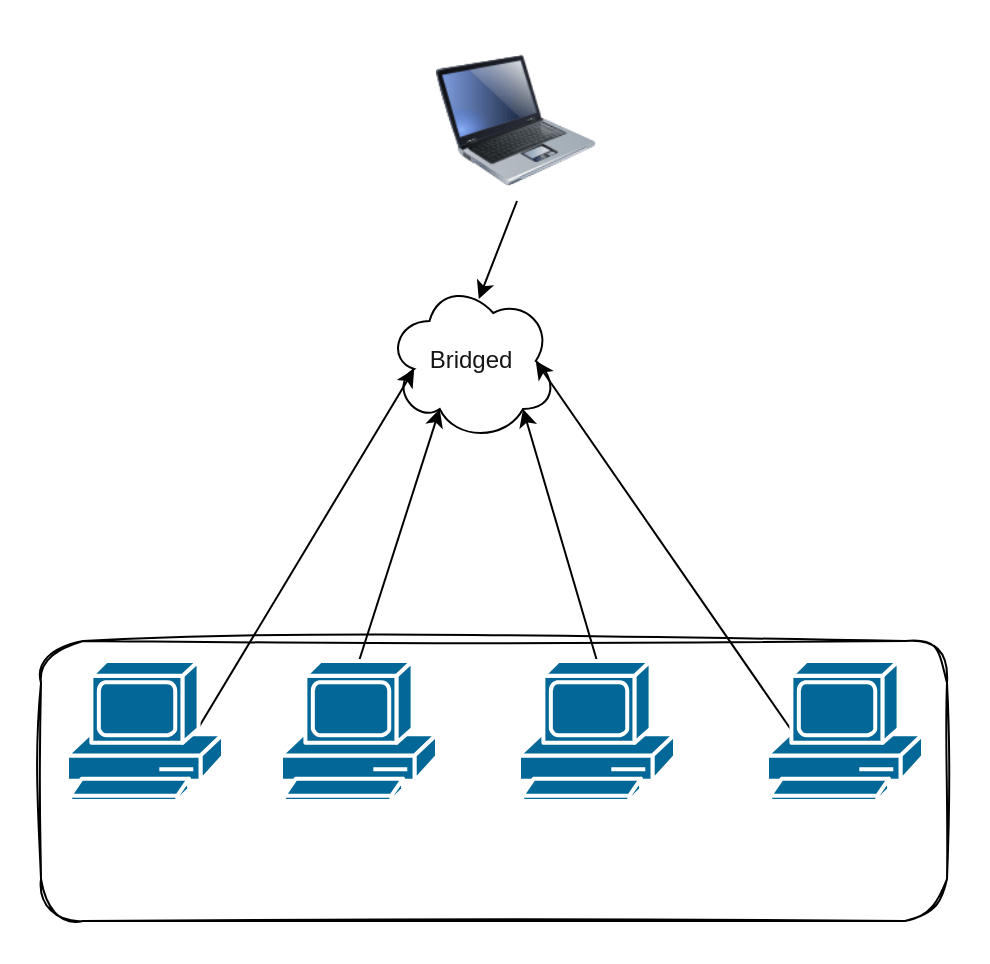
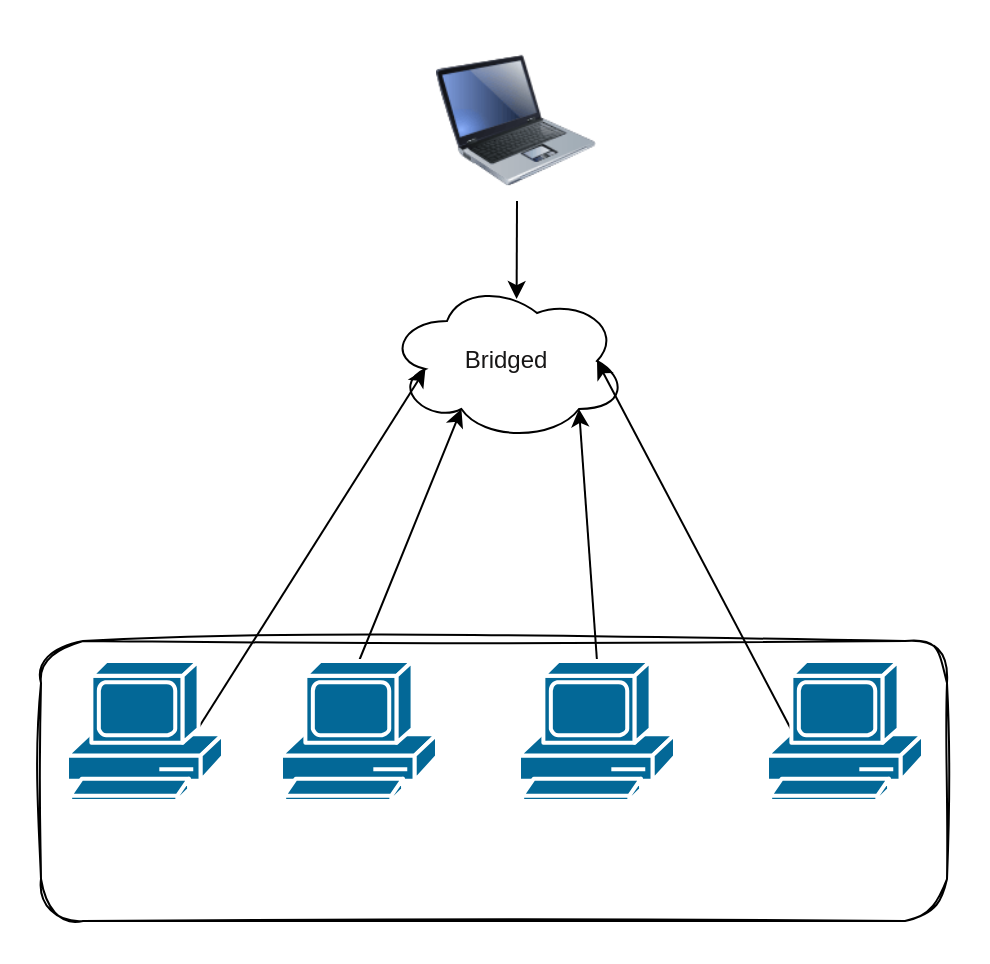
  <mxCell id="0" />
  <mxCell id="1" parent="0" />
- <mxCell id="2" value="Bridged" style="ellipse;shape=cloud;whiteSpace=wrap;html=1;fillColor=#FFFFFF;fontColor=#171616;" vertex="1" parent="1"><mxGeometry x="193" y="140" width="85" height="80" as="geometry" /></mxCell>
+ <mxCell id="2" value="Bridged" style="ellipse;shape=cloud;whiteSpace=wrap;html=1;fillColor=#FFFFFF;fontColor=#171616;" vertex="1" parent="1"><mxGeometry x="193" y="140" width="120" height="80" as="geometry" /></mxCell>
  <mxCell id="3" style="edgeStyle=none;html=1;exitX=0.5;exitY=1;exitDx=0;exitDy=0;entryX=0.54;entryY=0.113;entryDx=0;entryDy=0;entryPerimeter=0;fontColor=#FFFFFF;" edge="1" parent="1" source="4" target="2"><mxGeometry relative="1" as="geometry" /></mxCell>
  <mxCell id="4" value="" style="image;html=1;image=img/lib/clip_art/computers/Laptop_128x128.png;labelBackgroundColor=#000000;fontColor=#171616;fillColor=#FFFFFF;" vertex="1" parent="1"><mxGeometry x="218" y="20" width="80" height="80" as="geometry" /></mxCell>
  <mxCell id="5" style="edgeStyle=none;html=1;exitX=0.5;exitY=0;exitDx=0;exitDy=0;exitPerimeter=0;entryX=0.31;entryY=0.8;entryDx=0;entryDy=0;entryPerimeter=0;fontColor=#FFFFFF;" edge="1" parent="1" source="6" target="2"><mxGeometry relative="1" as="geometry" /></mxCell>
  <mxCell id="6" value="" style="shape=mxgraph.cisco.computers_and_peripherals.pc;html=1;pointerEvents=1;dashed=0;fillColor=#036897;strokeColor=#ffffff;strokeWidth=2;verticalLabelPosition=bottom;verticalAlign=top;align=center;outlineConnect=0;labelBackgroundColor=#000000;fontColor=#FFFFFF;" vertex="1" parent="1"><mxGeometry x="140" y="330" width="78" height="70" as="geometry" /></mxCell>
  <mxCell id="7" style="edgeStyle=none;html=1;exitX=0.83;exitY=0.5;exitDx=0;exitDy=0;exitPerimeter=0;entryX=0.16;entryY=0.55;entryDx=0;entryDy=0;entryPerimeter=0;fontColor=#FFFFFF;" edge="1" parent="1" source="8" target="2"><mxGeometry relative="1" as="geometry" /></mxCell>
  <mxCell id="8" value="" style="shape=mxgraph.cisco.computers_and_peripherals.pc;html=1;pointerEvents=1;dashed=0;fillColor=#036897;strokeColor=#ffffff;strokeWidth=2;verticalLabelPosition=bottom;verticalAlign=top;align=center;outlineConnect=0;labelBackgroundColor=#000000;fontColor=#FFFFFF;" vertex="1" parent="1"><mxGeometry x="33" y="330" width="78" height="70" as="geometry" /></mxCell>
  <mxCell id="9" style="edgeStyle=none;html=1;exitX=0.5;exitY=0;exitDx=0;exitDy=0;exitPerimeter=0;entryX=0.8;entryY=0.8;entryDx=0;entryDy=0;entryPerimeter=0;fontColor=#FFFFFF;" edge="1" parent="1" source="10" target="2"><mxGeometry relative="1" as="geometry" /></mxCell>
  <mxCell id="10" value="" style="shape=mxgraph.cisco.computers_and_peripherals.pc;html=1;pointerEvents=1;dashed=0;fillColor=#036897;strokeColor=#ffffff;strokeWidth=2;verticalLabelPosition=bottom;verticalAlign=top;align=center;outlineConnect=0;labelBackgroundColor=#000000;fontColor=#FFFFFF;" vertex="1" parent="1"><mxGeometry x="259" y="330" width="78" height="70" as="geometry" /></mxCell>
  <mxCell id="11" style="edgeStyle=none;html=1;exitX=0.16;exitY=0.5;exitDx=0;exitDy=0;exitPerimeter=0;entryX=0.875;entryY=0.5;entryDx=0;entryDy=0;entryPerimeter=0;fontColor=#FFFFFF;" edge="1" parent="1" source="12" target="2"><mxGeometry relative="1" as="geometry" /></mxCell>
  <mxCell id="12" value="" style="shape=mxgraph.cisco.computers_and_peripherals.pc;html=1;pointerEvents=1;dashed=0;fillColor=#036897;strokeColor=#ffffff;strokeWidth=2;verticalLabelPosition=bottom;verticalAlign=top;align=center;outlineConnect=0;labelBackgroundColor=#000000;fontColor=#FFFFFF;" vertex="1" parent="1"><mxGeometry x="383" y="330" width="78" height="70" as="geometry" /></mxCell>
  <mxCell id="13" value="" style="whiteSpace=wrap;html=1;labelBackgroundColor=#000000;fontColor=#FFFFFF;fillColor=none;rounded=1;glass=0;sketch=1;curveFitting=1;jiggle=2;" vertex="1" parent="1"><mxGeometry x="20" y="320" width="453" height="140" as="geometry" /></mxCell>
  <mxCell id="14" value="VM's" style="text;html=1;align=center;verticalAlign=middle;resizable=0;points=[];autosize=1;strokeColor=none;fillColor=none;fontColor=#FFFFFF;" vertex="1" parent="1"><mxGeometry x="263" y="420" width="50" height="30" as="geometry" /></mxCell>
